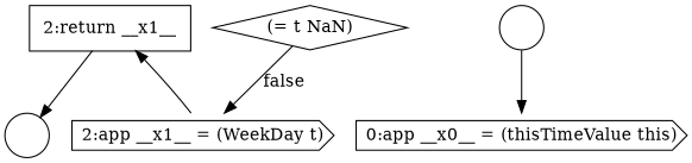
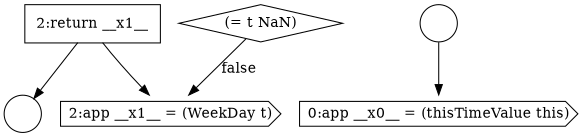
  digraph {
    node [color=black fillcolor=white shape=circle style=filled]
    edge [color=black]
    n1 [label=<<font color="black">     <table border="0" cellborder="1" cellspacing="0" cellpadding="10">       <tr><td align="left">2:return __x1__</td></tr>     </table>   </font>> margin=0 shape=none]
    n2 [label=" "]
    n3 [label=" "]
    n4 [label=<<font color="black">0:app __x0__ = (thisTimeValue this)</font>> shape=cds]
    n5 [label=<<font color="black">(= t NaN)</font>> shape=diamond]
    n6 [label=<<font color="black">2:app __x1__ = (WeekDay t)</font>> shape=cds]
    n1 -> n2
    n3 -> n4
    n5 -> n6 [label=<<font color="black">false</font>>]
-   n6 -> n1
+   n1 -> n6
  }
